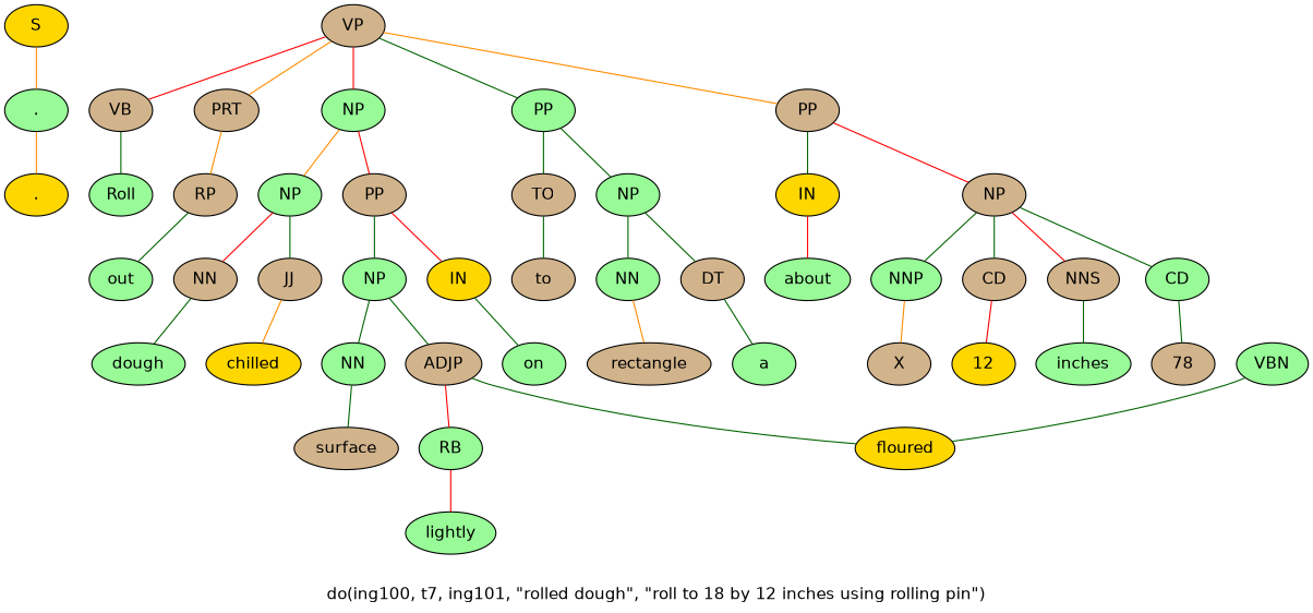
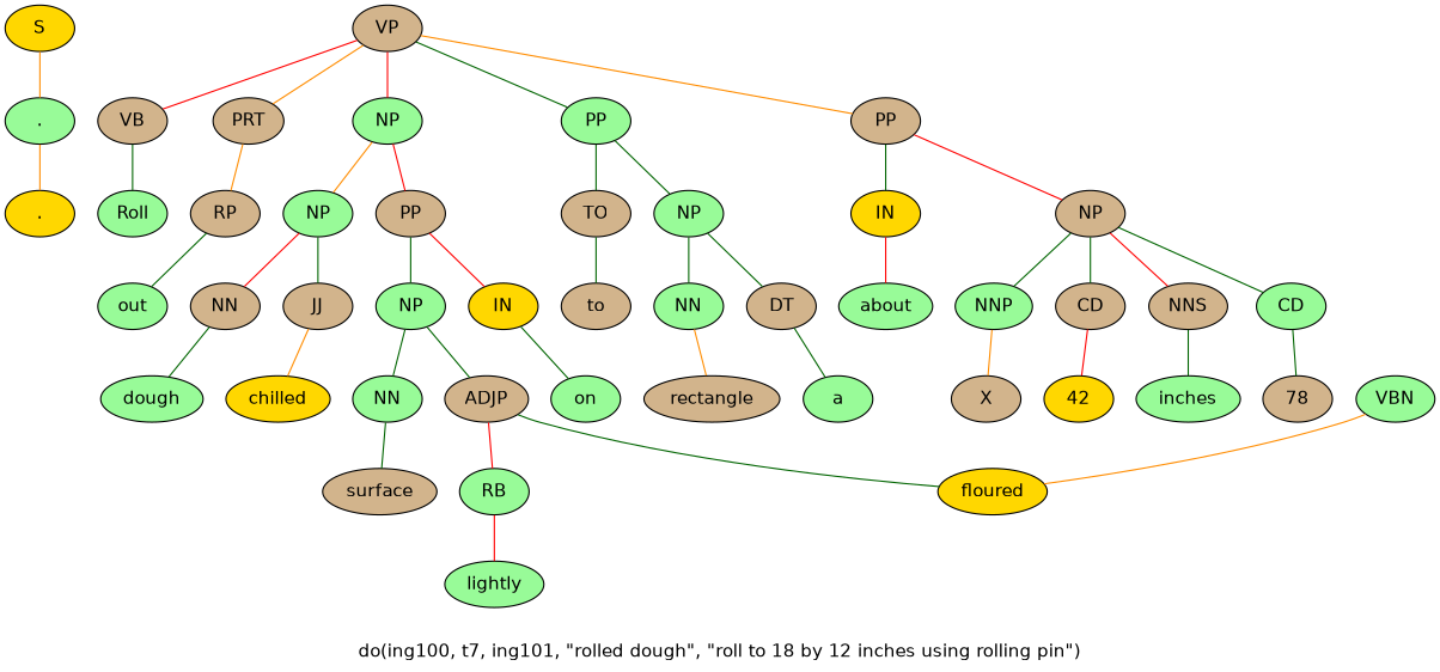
  graph {
    fontname="DejaVu Sans"
    label="do(ing100, t7, ing101, \"rolled dough\", \"roll to 18 by 12 inches using rolling pin\")"
    node [fillcolor=palegreen fontname="DejaVu Sans" style=filled]
    edge [color=darkgreen fontname="DejaVu Sans"]
    n1 [fillcolor=gold label=S]
    n2 [label="."]
    n3 [fillcolor=tan label=VP]
    n4 [fillcolor=tan label=VB]
    n5 [fillcolor=tan label=PRT]
    n6 [label=NP]
    n7 [label=PP]
    n8 [fillcolor=tan label=PP]
    n9 [fillcolor=gold label="."]
    n10 [label=Roll]
    n11 [fillcolor=tan label=RP]
    n12 [label=NP]
    n13 [fillcolor=tan label=PP]
    n14 [fillcolor=tan label=TO]
    n15 [label=NP]
    n16 [fillcolor=gold label=IN]
    n17 [fillcolor=tan label=NP]
    n18 [label=out]
    n19 [fillcolor=tan label=JJ]
    n20 [fillcolor=tan label=NN]
    n21 [fillcolor=gold label=IN]
    n22 [label=NP]
    n23 [fillcolor=gold label=chilled]
    n24 [label=dough]
    n25 [label=on]
    n26 [fillcolor=tan label=ADJP]
    n27 [label=NN]
    n28 [label=RB]
    n29 [fillcolor=gold label=floured]
    n30 [fillcolor=tan label=surface]
    n31 [label=lightly]
    n32 [label=VBN]
    n33 [fillcolor=tan label=to]
    n34 [fillcolor=tan label=DT]
    n35 [label=NN]
    n36 [label=a]
    n37 [fillcolor=tan label=rectangle]
    n38 [label=about]
    n39 [label=CD]
    n40 [label=NNP]
    n41 [fillcolor=tan label=CD]
    n42 [fillcolor=tan label=NNS]
    n43 [fillcolor=tan label=78]
    n44 [fillcolor=tan label=X]
-   n45 [fillcolor=gold label=12]
+   n45 [fillcolor=gold label=42]
    n46 [label=inches]
    n1 -- n2 [color=darkorange]
    n2 -- n9 [color=darkorange]
    n3 -- n4 [color=red]
    n3 -- n5 [color=darkorange]
    n3 -- n6 [color=red]
    n3 -- n7
    n3 -- n8 [color=darkorange]
    n4 -- n10
    n5 -- n11 [color=darkorange]
    n6 -- n12 [color=darkorange]
    n6 -- n13 [color=red]
    n7 -- n14
    n7 -- n15
    n8 -- n16
    n8 -- n17 [color=red]
    n11 -- n18
    n12 -- n19
    n12 -- n20 [color=red]
    n13 -- n21 [color=red]
    n13 -- n22
    n14 -- n33
    n15 -- n34
    n15 -- n35
    n16 -- n38 [color=red]
    n17 -- n39
    n17 -- n40
    n17 -- n41
    n17 -- n42 [color=red]
    n19 -- n23 [color=darkorange]
    n20 -- n24
    n21 -- n25
    n22 -- n26
    n22 -- n27
    n26 -- n28 [color=red]
    n26 -- n29
    n27 -- n30
    n28 -- n31 [color=red]
-   n32 -- n29
+   n32 -- n29 [color=darkorange]
    n34 -- n36
    n35 -- n37 [color=darkorange]
    n39 -- n43
    n40 -- n44 [color=darkorange]
    n41 -- n45 [color=red]
    n42 -- n46
  }
